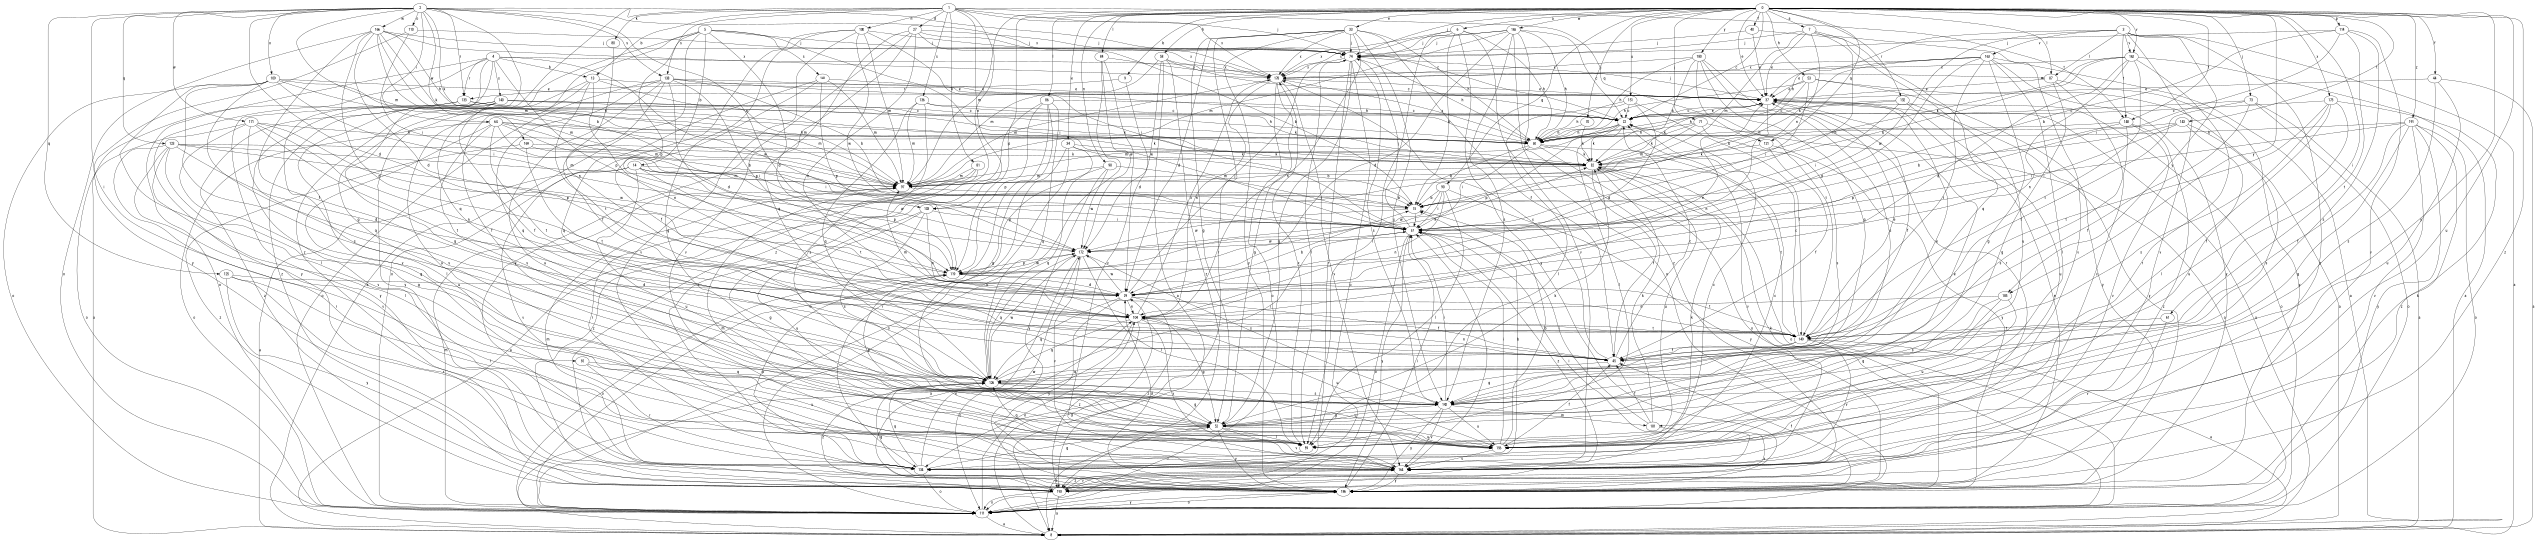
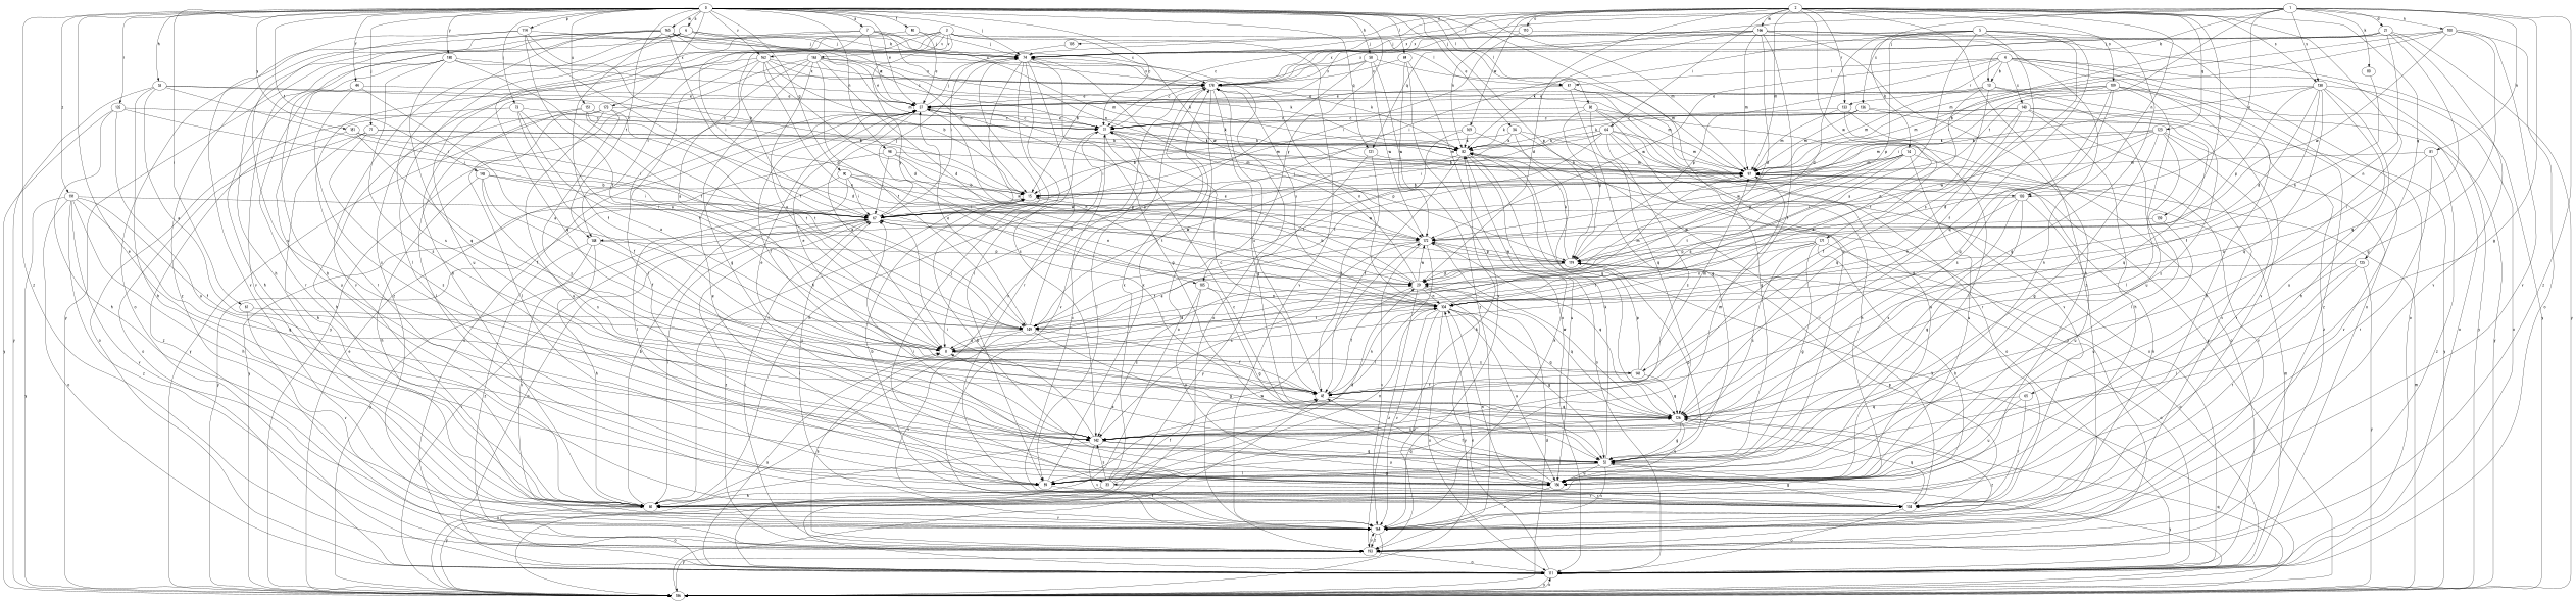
  strict digraph {
    fontname="Roboto Condensed"
    node [fontname="Roboto Condensed"]
    edge [fontname="Roboto Condensed"]
    0
    6
    7
-   9
    22
    33
    34
    37
    40
    44
    n11 [label=90]
    53
    58
    61
-   70
    71
    73
    74
    84
    86
    87
    97
    98
    114
    119
    121
    132
    143
    148
    151
    156
    162
    165
    173
    180
    181
    185
    191
    193
    178
    60
    164
    186
    15
    89
    103
    67
    126
    29
    133
    82
    52
    45
    104
    134
    142
    111
    8
    172
    149
    1
    13
    27
    80
    81
    100
    136
    138
    2
    64
    65
+   105
    109
    110
    123
    125
+   139
    166
    169
    171
    3
    163
    141
    4
    140
    5
    14
    0 -> 6 [label=a]
    0 -> 7 [label=a]
-   0 -> 9 [label=b]
    0 -> 22 [label=c]
    0 -> 33 [label=e]
    0 -> 34 [label=e]
    0 -> 37 [label=e]
    0 -> 40 [label=f]
    0 -> 44 [label=f]
    0 -> n11 [label=g]
    0 -> 53 [label=h]
    0 -> 58 [label=h]
    0 -> 61 [label=i]
-   0 -> 70 [label=j]
    0 -> 71 [label=j]
    0 -> 73 [label=j]
    0 -> 74 [label=j]
    0 -> 84 [label=l]
    0 -> 86 [label=l]
    0 -> 87 [label=l]
    0 -> 97 [label=m]
    0 -> 98 [label=n]
    0 -> 114 [label=p]
    0 -> 119 [label=p]
    0 -> 121 [label=q]
    0 -> 132 [label=r]
    0 -> 143 [label=t]
    0 -> 148 [label=t]
    0 -> 151 [label=u]
    0 -> 156 [label=u]
    0 -> 162 [label=v]
    0 -> 165 [label=w]
    0 -> 173 [label=x]
    0 -> 180 [label=y]
    0 -> 181 [label=y]
    0 -> 185 [label=y]
    0 -> 191 [label=z]
    0 -> 193 [label=z]
-   6 -> 74 [label=j]
+   6 -> 74 [label=b]
    6 -> 178 [label=x]
    6 -> 60 [label=h]
    6 -> 164 [label=v]
    6 -> 186 [label=y]
    6 -> 15 [label=b]
    6 -> 89 [label=l]
    7 -> 37 [label=e]
    7 -> 74 [label=j]
    7 -> 97 [label=m]
    7 -> 164 [label=v]
    7 -> 103 [label=n]
    7 -> 67 [label=i]
    7 -> 126 [label=q]
-   9 -> 29 [label=d]
-   9 -> 133 [label=r]
    22 -> 37 [label=e]
    22 -> 97 [label=m]
    22 -> 119 [label=p]
    22 -> 60 [label=h]
    22 -> 89 [label=l]
    22 -> 82 [label=k]
    33 -> 74 [label=j]
    33 -> 178 [label=x]
    33 -> 60 [label=h]
    33 -> 186 [label=y]
    33 -> 29 [label=d]
-   33 -> 52 [label=g]
+   52 -> 33 [label=g]
    33 -> 45 [label=f]
    33 -> 104 [label=n]
    33 -> 134 [label=r]
    33 -> 142 [label=s]
    34 -> 15 [label=b]
    34 -> 126 [label=q]
    34 -> 82 [label=k]
    34 -> 134 [label=r]
    34 -> 111 [label=o]
    37 -> 22 [label=c]
    37 -> 74 [label=j]
    37 -> 82 [label=k]
    37 -> 45 [label=f]
    37 -> 104 [label=n]
    37 -> 111 [label=o]
    37 -> 8 [label=a]
    40 -> 37 [label=e]
    40 -> 74 [label=j]
    40 -> 156 [label=u]
    44 -> 37 [label=e]
    44 -> 156 [label=u]
    44 -> 142 [label=s]
    44 -> 8 [label=a]
    n11 -> 186 [label=y]
    n11 -> 15 [label=b]
    n11 -> 89 [label=l]
    n11 -> 67 [label=i]
    n11 -> 104 [label=n]
    n11 -> 172 [label=w]
    53 -> 37 [label=e]
    53 -> 60 [label=h]
    53 -> 186 [label=y]
    53 -> 15 [label=b]
    53 -> 67 [label=i]
    53 -> 8 [label=a]
    58 -> 22 [label=c]
    58 -> 97 [label=m]
    58 -> 193 [label=z]
    58 -> 178 [label=x]
    58 -> 8 [label=a]
    58 -> 172 [label=w]
    61 -> 164 [label=v]
    61 -> 149 [label=t]
-   70 -> 60 [label=h]
-   70 -> 82 [label=k]
    71 -> 97 [label=m]
    71 -> 60 [label=h]
    71 -> 82 [label=k]
    71 -> 142 [label=s]
    71 -> 111 [label=o]
    73 -> 22 [label=c]
    73 -> 45 [label=f]
    73 -> 111 [label=o]
    73 -> 8 [label=a]
    73 -> 149 [label=t]
    74 -> 178 [label=x]
    74 -> 60 [label=h]
    74 -> 89 [label=l]
    74 -> 52 [label=g]
    74 -> 134 [label=r]
    74 -> 142 [label=s]
    74 -> 111 [label=o]
    84 -> 178 [label=x]
    84 -> 164 [label=v]
    84 -> 111 [label=o]
    84 -> 172 [label=w]
    86 -> 22 [label=c]
    86 -> 119 [label=p]
    86 -> 126 [label=q]
    86 -> 52 [label=g]
    86 -> 134 [label=r]
    86 -> 111 [label=o]
    87 -> 37 [label=e]
    87 -> 164 [label=v]
    87 -> 186 [label=y]
    87 -> 52 [label=g]
    97 -> 15 [label=b]
    98 -> 97 [label=m]
    98 -> 119 [label=p]
    98 -> 186 [label=y]
    98 -> 67 [label=i]
    98 -> 172 [label=w]
    114 -> 74 [label=j]
    114 -> 164 [label=v]
    114 -> 15 [label=b]
    114 -> 67 [label=i]
    114 -> 142 [label=s]
    114 -> 149 [label=t]
    119 -> 29 [label=d]
    119 -> 82 [label=k]
    119 -> 111 [label=o]
    119 -> 172 [label=w]
    119 -> 149 [label=t]
    121 -> 186 [label=y]
-   121 -> 82 [label=k]
+   121 -> 97 [label=k]
    121 -> 45 [label=f]
    132 -> 22 [label=c]
    132 -> 156 [label=u]
    132 -> 60 [label=h]
    132 -> 186 [label=y]
    132 -> 67 [label=i]
    143 -> 60 [label=h]
    143 -> 15 [label=b]
    143 -> 67 [label=i]
    143 -> 45 [label=f]
    143 -> 142 [label=s]
    148 -> 119 [label=p]
    148 -> 193 [label=z]
    148 -> 60 [label=h]
    148 -> 164 [label=v]
    148 -> 142 [label=s]
    151 -> 22 [label=c]
    151 -> 60 [label=h]
    151 -> 89 [label=l]
    151 -> 29 [label=d]
    151 -> 149 [label=t]
    156 -> 22 [label=c]
    156 -> 164 [label=v]
    156 -> 15 [label=b]
    156 -> 67 [label=i]
    156 -> 45 [label=f]
    162 -> 178 [label=x]
    162 -> 15 [label=b]
    162 -> 29 [label=d]
    162 -> 82 [label=k]
    162 -> 104 [label=n]
    162 -> 134 [label=r]
    162 -> 8 [label=a]
    162 -> 149 [label=t]
    165 -> 22 [label=c]
    165 -> 74 [label=j]
    165 -> 97 [label=m]
    165 -> 193 [label=z]
    165 -> 178 [label=x]
    165 -> 60 [label=h]
    165 -> 29 [label=d]
+   165 -> 45 [label=f]
    165 -> 142 [label=s]
    165 -> 111 [label=o]
    173 -> 22 [label=c]
    173 -> 156 [label=u]
-   173 -> 186 [label=k]
+   173 -> 186 [label=y]
    173 -> 89 [label=l]
    173 -> 142 [label=s]
    173 -> 149 [label=t]
    180 -> 178 [label=x]
    180 -> 60 [label=h]
    180 -> 126 [label=q]
    180 -> 82 [label=k]
    180 -> 134 [label=r]
    180 -> 142 [label=s]
    180 -> 149 [label=t]
    181 -> 193 [label=z]
    181 -> 67 [label=i]
    181 -> 82 [label=k]
    181 -> 45 [label=f]
    185 -> 156 [label=u]
    185 -> 52 [label=g]
    185 -> 104 [label=n]
    185 -> 142 [label=s]
    191 -> 193 [label=z]
    191 -> 60 [label=h]
    191 -> 164 [label=v]
    191 -> 186 [label=y]
    191 -> 67 [label=i]
    191 -> 52 [label=g]
    191 -> 45 [label=f]
    191 -> 111 [label=o]
    193 -> 164 [label=v]
    193 -> 67 [label=i]
    193 -> 111 [label=o]
    193 -> 8 [label=a]
    193 -> 172 [label=w]
    178 -> 37 [label=e]
    178 -> 97 [label=m]
    178 -> 164 [label=v]
    178 -> 52 [label=g]
    178 -> 104 [label=n]
    178 -> 111 [label=o]
    60 -> 178 [label=x]
    60 -> 164 [label=v]
    60 -> 15 [label=b]
    60 -> 67 [label=i]
    60 -> 82 [label=k]
    60 -> 111 [label=o]
-   164 -> 97 [label=m]
+   164 -> 97 [label=k]
    164 -> 193 [label=z]
    164 -> 186 [label=y]
    164 -> 67 [label=i]
    164 -> 82 [label=k]
    186 -> 37 [label=e]
    186 -> 97 [label=m]
    186 -> 67 [label=i]
    186 -> 126 [label=q]
    186 -> 29 [label=d]
    186 -> 82 [label=k]
    186 -> 45 [label=f]
    186 -> 111 [label=o]
    15 -> 67 [label=i]
    15 -> 172 [label=w]
    89 -> 37 [label=e]
    89 -> 178 [label=x]
    89 -> 126 [label=q]
    89 -> 134 [label=r]
    103 -> 156 [label=u]
    103 -> 67 [label=i]
    103 -> 52 [label=g]
    103 -> 104 [label=n]
    103 -> 142 [label=s]
    67 -> 74 [label=j]
    67 -> 193 [label=z]
    67 -> 186 [label=y]
    67 -> 111 [label=o]
    67 -> 172 [label=w]
    126 -> 37 [label=e]
    126 -> 156 [label=u]
    126 -> 193 [label=z]
    126 -> 67 [label=i]
    126 -> 52 [label=g]
    126 -> 142 [label=s]
    126 -> 172 [label=w]
    29 -> 37 [label=e]
    29 -> 74 [label=j]
    29 -> 193 [label=z]
    29 -> 186 [label=y]
    29 -> 15 [label=b]
    29 -> 126 [label=q]
    29 -> 45 [label=f]
    29 -> 104 [label=n]
    29 -> 172 [label=w]
    133 -> 22 [label=c]
    133 -> 97 [label=m]
    133 -> 89 [label=l]
    133 -> 8 [label=a]
    82 -> 97 [label=m]
    82 -> 156 [label=u]
    82 -> 45 [label=f]
    82 -> 111 [label=o]
    82 -> 149 [label=t]
    52 -> 119 [label=p]
    52 -> 156 [label=u]
    52 -> 164 [label=v]
    52 -> 186 [label=y]
    52 -> 89 [label=l]
    52 -> 82 [label=k]
    52 -> 8 [label=a]
    45 -> 22 [label=c]
    45 -> 178 [label=x]
    45 -> 126 [label=q]
    45 -> 104 [label=n]
    104 -> 97 [label=m]
    104 -> 156 [label=u]
    104 -> 193 [label=z]
    104 -> 178 [label=x]
    104 -> 164 [label=v]
    104 -> 126 [label=q]
    104 -> 52 [label=g]
    104 -> 111 [label=o]
    104 -> 149 [label=t]
    134 -> 22 [label=c]
    134 -> 119 [label=p]
    134 -> 15 [label=b]
    134 -> 126 [label=q]
    134 -> 52 [label=g]
    134 -> 104 [label=n]
    134 -> 111 [label=o]
-   142 -> 181 [label=m]
+   142 -> 97 [label=m]
    142 -> 156 [label=u]
    142 -> 164 [label=v]
    142 -> 186 [label=y]
    142 -> 67 [label=i]
    142 -> 52 [label=g]
    111 -> 97 [label=m]
    111 -> 186 [label=y]
    111 -> 104 [label=n]
    111 -> 8 [label=a]
    8 -> 29 [label=d]
+   8 -> 141 [label=s]
    172 -> 119 [label=p]
    172 -> 164 [label=v]
    172 -> 89 [label=l]
    172 -> 126 [label=q]
    172 -> 142 [label=s]
    172 -> 8 [label=a]
    149 -> 22 [label=c]
    149 -> 37 [label=e]
    149 -> 164 [label=v]
    149 -> 52 [label=g]
    149 -> 45 [label=f]
    149 -> 8 [label=a]
    1 -> 74 [label=j]
    1 -> 121 [label=q]
    1 -> 148 [label=t]
    1 -> 193 [label=z]
    1 -> 178 [label=x]
    1 -> 103 [label=n]
    1 -> 52 [label=g]
    1 -> 13 [label=b]
    1 -> 27 [label=d]
    1 -> 80 [label=k]
    1 -> 81 [label=k]
    1 -> 100 [label=n]
    1 -> 136 [label=s]
    1 -> 138 [label=s]
    13 -> 37 [label=e]
    13 -> 97 [label=m]
    13 -> 156 [label=u]
    13 -> 186 [label=y]
    13 -> 104 [label=n]
    13 -> 149 [label=t]
    27 -> 74 [label=j]
    27 -> 178 [label=x]
    27 -> 164 [label=v]
    27 -> 186 [label=y]
    27 -> 15 [label=b]
    27 -> 126 [label=q]
    27 -> 104 [label=n]
    80 -> 104 [label=n]
    81 -> 97 [label=m]
    81 -> 193 [label=z]
    81 -> 134 [label=r]
    81 -> 8 [label=a]
    100 -> 74 [label=j]
    100 -> 97 [label=m]
    100 -> 164 [label=v]
    100 -> 67 [label=i]
    100 -> 52 [label=g]
    100 -> 111 [label=o]
    100 -> 172 [label=w]
    136 -> 22 [label=c]
    136 -> 97 [label=m]
    136 -> 126 [label=q]
    136 -> 82 [label=k]
    136 -> 142 [label=s]
    138 -> 37 [label=e]
    138 -> 119 [label=p]
    138 -> 156 [label=u]
    138 -> 60 [label=h]
    138 -> 15 [label=b]
    138 -> 126 [label=q]
    138 -> 29 [label=d]
    138 -> 45 [label=f]
    138 -> 111 [label=o]
    2 -> 22 [label=c]
    2 -> 97 [label=m]
    2 -> 193 [label=z]
    2 -> 178 [label=x]
    2 -> 103 [label=n]
    2 -> 29 [label=d]
    2 -> 133 [label=r]
    2 -> 82 [label=k]
    2 -> 138 [label=s]
    2 -> 64 [label=i]
    2 -> 65 [label=i]
+   2 -> 105 [label=o]
    2 -> 109 [label=o]
    2 -> 110 [label=o]
    2 -> 123 [label=q]
    2 -> 125 [label=q]
+   2 -> 139 [label=s]
    2 -> 166 [label=w]
    2 -> 169 [label=w]
    2 -> 171 [label=w]
    64 -> 97 [label=m]
    64 -> 156 [label=u]
    64 -> 60 [label=h]
    64 -> 15 [label=b]
    64 -> 67 [label=i]
    64 -> 82 [label=k]
    64 -> 142 [label=s]
    64 -> 111 [label=o]
    64 -> 149 [label=t]
    65 -> 156 [label=u]
    65 -> 126 [label=q]
    65 -> 134 [label=r]
+   105 -> 67 [label=i]
    109 -> 37 [label=e]
    109 -> 97 [label=m]
    109 -> 60 [label=h]
    109 -> 89 [label=l]
    109 -> 67 [label=i]
    109 -> 126 [label=q]
    109 -> 142 [label=s]
    109 -> 111 [label=o]
    110 -> 74 [label=j]
    110 -> 186 [label=y]
    110 -> 67 [label=i]
    123 -> 97 [label=m]
    123 -> 164 [label=v]
    123 -> 89 [label=l]
    123 -> 29 [label=d]
    123 -> 82 [label=k]
    123 -> 52 [label=g]
    123 -> 134 [label=r]
    123 -> 172 [label=w]
    125 -> 186 [label=y]
    125 -> 89 [label=l]
    125 -> 29 [label=d]
    125 -> 134 [label=r]
+   139 -> 156 [label=u]
+   139 -> 172 [label=w]
    166 -> 74 [label=j]
    166 -> 97 [label=m]
    166 -> 178 [label=x]
    166 -> 60 [label=h]
    166 -> 15 [label=b]
    166 -> 29 [label=d]
    166 -> 82 [label=k]
    166 -> 45 [label=f]
-   166 -> 104 [label=n]
+   166 -> 156 [label=n]
    166 -> 111 [label=o]
    169 -> 193 [label=z]
    169 -> 67 [label=i]
    169 -> 82 [label=k]
    169 -> 149 [label=t]
    171 -> 119 [label=p]
    171 -> 60 [label=h]
    171 -> 52 [label=g]
    171 -> 104 [label=n]
    171 -> 142 [label=s]
    171 -> 111 [label=o]
    171 -> 149 [label=t]
    3 -> 87 [label=l]
    3 -> 148 [label=t]
    3 -> 162 [label=v]
    3 -> 185 [label=y]
    3 -> 193 [label=z]
    3 -> 60 [label=h]
    3 -> 164 [label=v]
    3 -> 8 [label=a]
    3 -> 172 [label=w]
    3 -> 163 [label=v]
    163 -> 37 [label=e]
    163 -> 178 [label=x]
    163 -> 186 [label=y]
    163 -> 89 [label=l]
    163 -> 29 [label=d]
    163 -> 82 [label=k]
    163 -> 52 [label=g]
    163 -> 8 [label=a]
    163 -> 149 [label=t]
    141 -> 37 [label=e]
    141 -> 97 [label=m]
    141 -> 119 [label=p]
    141 -> 126 [label=q]
    141 -> 45 [label=f]
    4 -> 87 [label=l]
    4 -> 119 [label=p]
    4 -> 193 [label=z]
    4 -> 164 [label=v]
    4 -> 186 [label=y]
    4 -> 133 [label=r]
    4 -> 111 [label=o]
    4 -> 172 [label=w]
    4 -> 13 [label=b]
    4 -> 140 [label=s]
    140 -> 22 [label=c]
    140 -> 193 [label=z]
    140 -> 60 [label=h]
    140 -> 164 [label=v]
    140 -> 186 [label=y]
    140 -> 126 [label=q]
    140 -> 82 [label=k]
    140 -> 45 [label=f]
    5 -> 74 [label=j]
    5 -> 119 [label=p]
    5 -> 67 [label=i]
    5 -> 126 [label=q]
    5 -> 29 [label=d]
-   5 -> 52 [label=f]
+   5 -> 52 [label=g]
+   5 -> 45 [label=f]
    5 -> 8 [label=a]
    5 -> 141 [label=s]
    5 -> 14 [label=b]
    14 -> 97 [label=m]
    14 -> 119 [label=p]
    14 -> 156 [label=u]
    14 -> 164 [label=v]
    14 -> 8 [label=a]
    14 -> 172 [label=w]
    14 -> 149 [label=t]
  }
